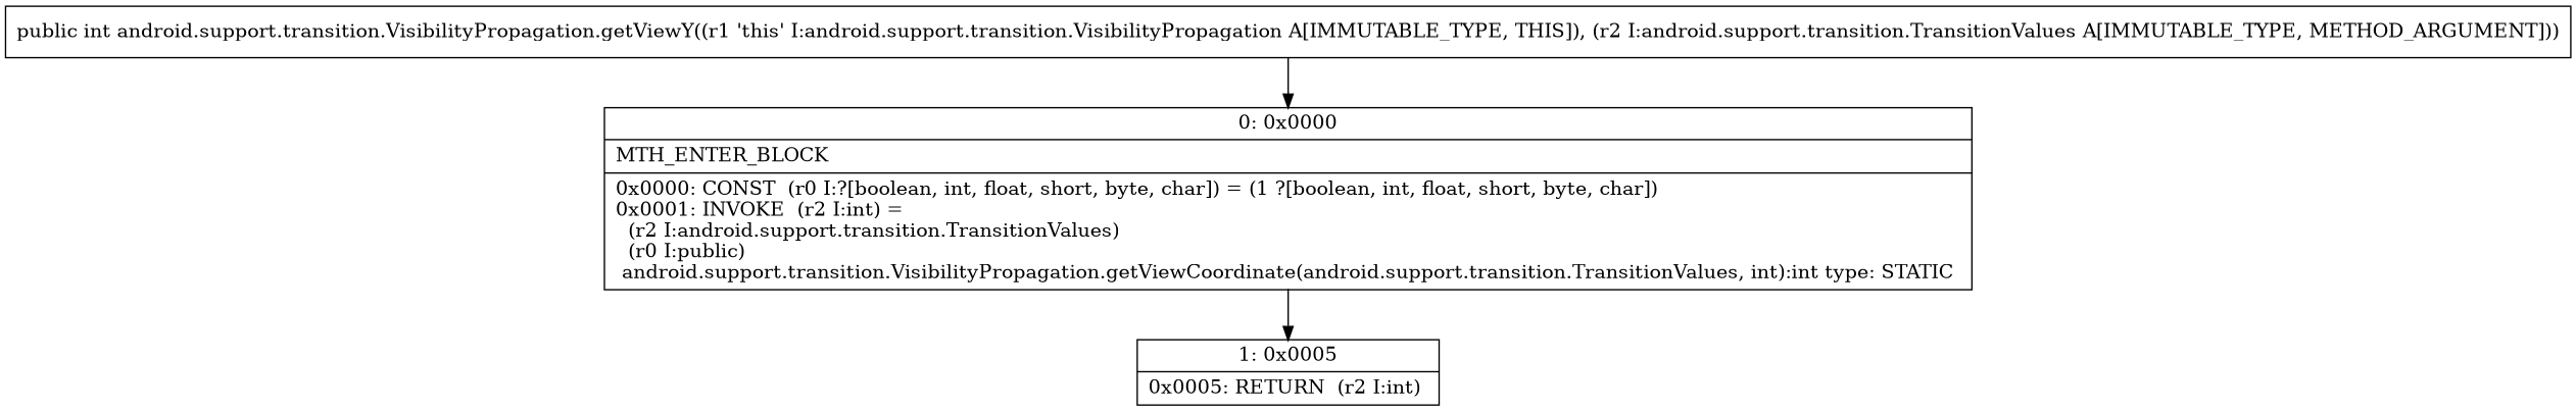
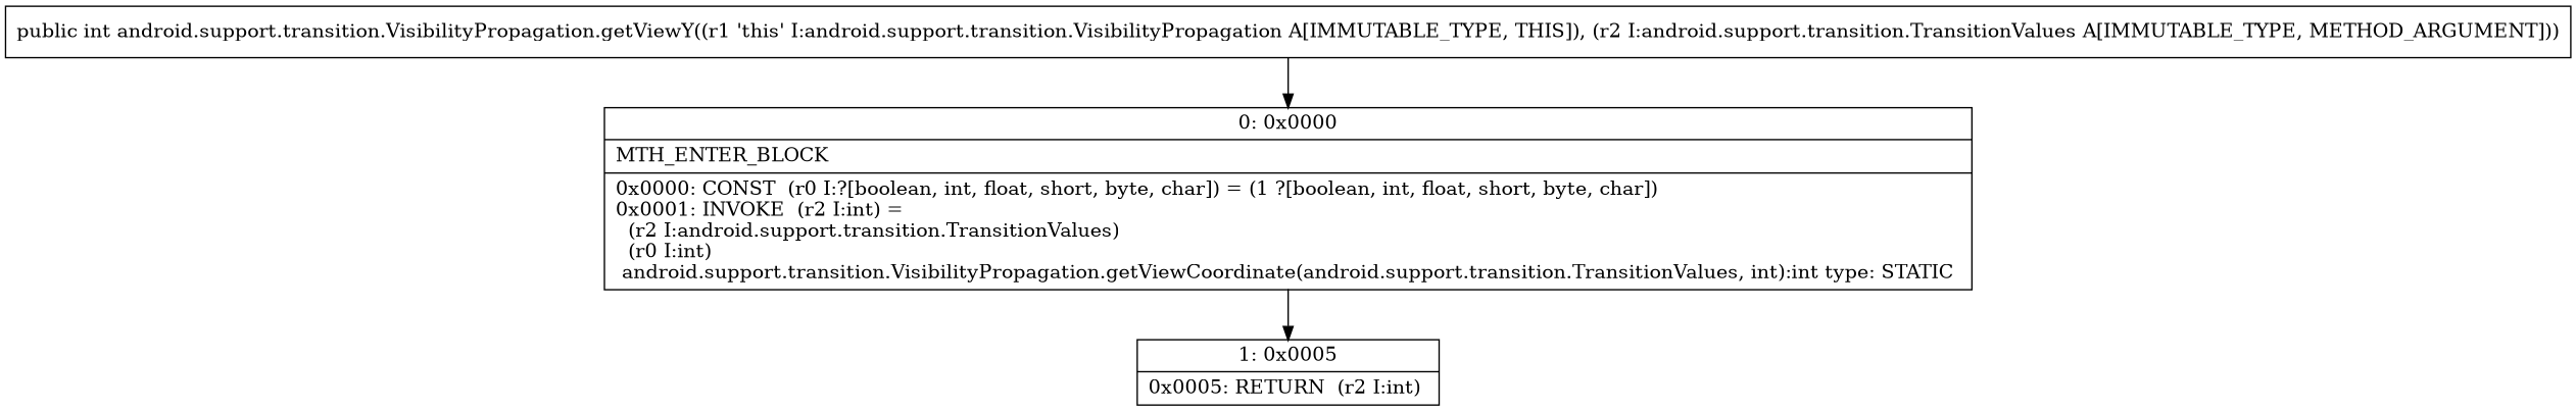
  digraph {
    node [shape=record]
-   n1 [label="{0\:\ 0x0000|MTH_ENTER_BLOCK\l|0x0000: CONST  (r0 I:?[boolean, int, float, short, byte, char]) = (1 ?[boolean, int, float, short, byte, char]) \l0x0001: INVOKE  (r2 I:int) = \l  (r2 I:android.support.transition.TransitionValues)\l  (r0 I:public)\l android.support.transition.VisibilityPropagation.getViewCoordinate(android.support.transition.TransitionValues, int):int type: STATIC \l}"]
+   n1 [label="{0\:\ 0x0000|MTH_ENTER_BLOCK\l|0x0000: CONST  (r0 I:?[boolean, int, float, short, byte, char]) = (1 ?[boolean, int, float, short, byte, char]) \l0x0001: INVOKE  (r2 I:int) = \l  (r2 I:android.support.transition.TransitionValues)\l  (r0 I:int)\l android.support.transition.VisibilityPropagation.getViewCoordinate(android.support.transition.TransitionValues, int):int type: STATIC \l}"]
    n2 [label="{1\:\ 0x0005|0x0005: RETURN  (r2 I:int) \l}"]
    n3 [label="{public int android.support.transition.VisibilityPropagation.getViewY((r1 'this' I:android.support.transition.VisibilityPropagation A[IMMUTABLE_TYPE, THIS]), (r2 I:android.support.transition.TransitionValues A[IMMUTABLE_TYPE, METHOD_ARGUMENT])) }"]
    n1 -> n2
    n3 -> n1
  }
